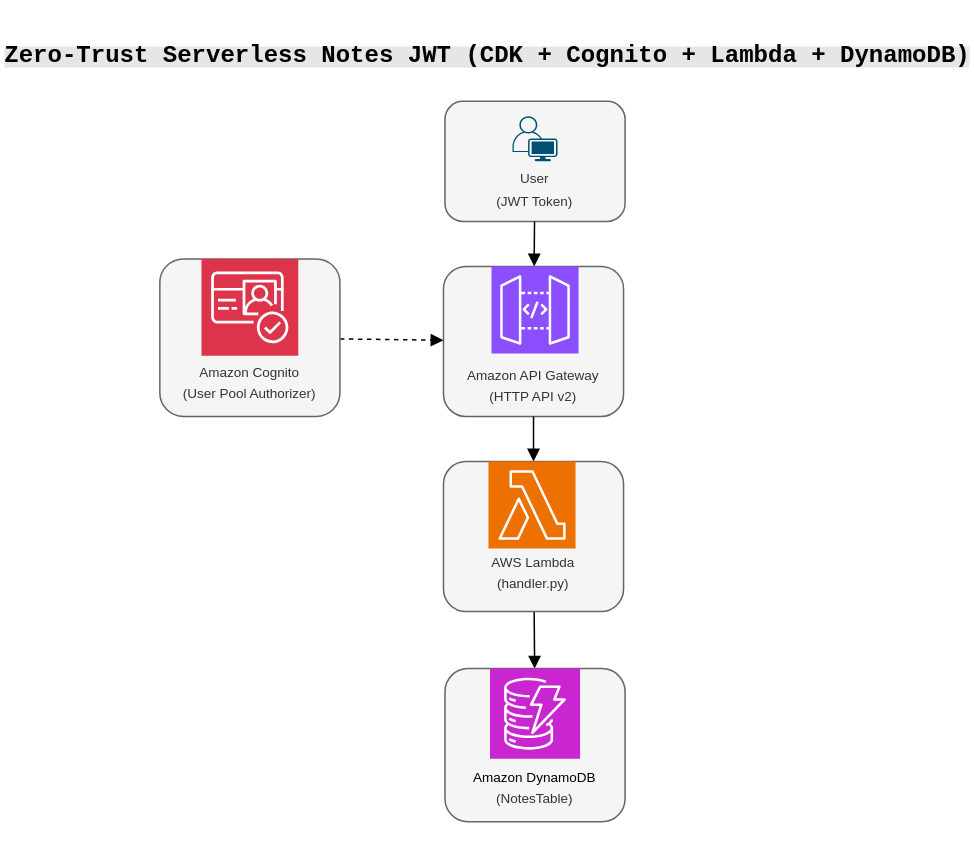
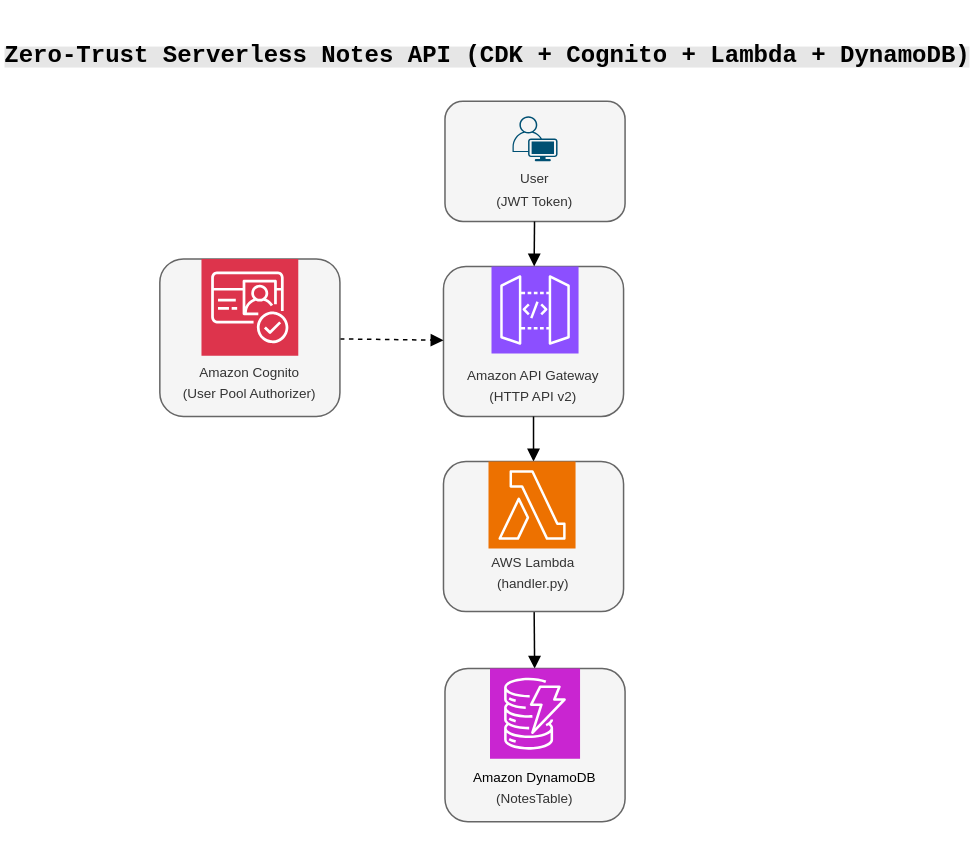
  <mxCell id="0" />
  <mxCell id="1" parent="0" />
  <mxCell id="2" value="" style="group" vertex="1" connectable="0" parent="1"><mxGeometry x="106" y="67" width="310" height="480" as="geometry" /></mxCell>
  <mxCell id="3" value="&lt;div&gt;&lt;font style=&quot;font-size: 9px;&quot;&gt;&lt;br&gt;&lt;/font&gt;&lt;/div&gt;&lt;font style=&quot;font-size: 9px;&quot;&gt;&lt;div style=&quot;&quot;&gt;&lt;font style=&quot;&quot;&gt;&lt;br&gt;&lt;/font&gt;&lt;/div&gt;&lt;div style=&quot;&quot;&gt;&lt;font style=&quot;&quot;&gt;&lt;br&gt;&lt;/font&gt;&lt;/div&gt;User&lt;br&gt;(JWT Token)&lt;/font&gt;" style="rounded=1;whiteSpace=wrap;html=1;fillColor=#f5f5f5;fontColor=#333333;strokeColor=#666666;" vertex="1" parent="2"><mxGeometry x="190" width="120" height="80" as="geometry" /></mxCell>
  <mxCell id="4" value="&lt;div&gt;&lt;font style=&quot;font-size: 9px;&quot;&gt;&lt;br&gt;&lt;/font&gt;&lt;/div&gt;&lt;font style=&quot;font-size: 9px;&quot;&gt;&lt;div style=&quot;&quot;&gt;&lt;font style=&quot;&quot;&gt;&lt;br&gt;&lt;/font&gt;&lt;/div&gt;&lt;div style=&quot;&quot;&gt;&lt;font style=&quot;&quot;&gt;&lt;br&gt;&lt;/font&gt;&lt;/div&gt;&lt;div style=&quot;&quot;&gt;&lt;font style=&quot;&quot;&gt;&lt;br&gt;&lt;/font&gt;&lt;/div&gt;&lt;div style=&quot;&quot;&gt;&lt;font style=&quot;&quot;&gt;&lt;br&gt;&lt;/font&gt;&lt;/div&gt;Amazon API Gateway&lt;br&gt;(HTTP API v2)&lt;/font&gt;" style="rounded=1;fillColor=#f5f5f5;strokeColor=#666666;whiteSpace=wrap;html=1;fontColor=#333333;" vertex="1" parent="2"><mxGeometry x="189" y="110" width="120" height="100" as="geometry" /></mxCell>
  <mxCell id="5" style="endArrow=block;html=1;" edge="1" parent="2" source="3" target="4"><mxGeometry relative="1" as="geometry" /></mxCell>
  <mxCell id="6" style="endArrow=block;html=1;" edge="1" parent="2" source="4" target="12"><mxGeometry relative="1" as="geometry" /></mxCell>
  <mxCell id="7" style="endArrow=block;dashed=1;html=1;" edge="1" parent="2" source="19" target="4"><mxGeometry relative="1" as="geometry" /></mxCell>
  <mxCell id="8" value="" style="sketch=0;points=[[0,0,0],[0.25,0,0],[0.5,0,0],[0.75,0,0],[1,0,0],[0,1,0],[0.25,1,0],[0.5,1,0],[0.75,1,0],[1,1,0],[0,0.25,0],[0,0.5,0],[0,0.75,0],[1,0.25,0],[1,0.5,0],[1,0.75,0]];outlineConnect=0;fontColor=#232F3E;fillColor=#8C4FFF;strokeColor=#ffffff;dashed=0;verticalLabelPosition=bottom;verticalAlign=top;align=center;html=1;fontSize=12;fontStyle=0;aspect=fixed;shape=mxgraph.aws4.resourceIcon;resIcon=mxgraph.aws4.api_gateway;" vertex="1" parent="2"><mxGeometry x="221" y="110" width="58" height="58" as="geometry" /></mxCell>
  <mxCell id="9" value="" style="points=[[0.35,0,0],[0.98,0.51,0],[1,0.71,0],[0.67,1,0],[0,0.795,0],[0,0.65,0]];verticalLabelPosition=bottom;sketch=0;html=1;verticalAlign=top;aspect=fixed;align=center;pointerEvents=1;shape=mxgraph.cisco19.user;fillColor=#005073;strokeColor=none;" vertex="1" parent="2"><mxGeometry x="235" y="10" width="30" height="30" as="geometry" /></mxCell>
  <mxCell id="10" value="" style="endArrow=block;html=1;" edge="1" parent="2" source="12" target="17"><mxGeometry relative="1" as="geometry"><mxPoint x="267" y="240" as="sourcePoint" /><mxPoint x="255" y="378" as="targetPoint" /></mxGeometry></mxCell>
  <mxCell id="11" value="" style="group" vertex="1" connectable="0" parent="2"><mxGeometry x="189" y="240" width="120" height="100" as="geometry" /></mxCell>
  <mxCell id="12" value="&lt;div&gt;&lt;font style=&quot;font-size: 9px;&quot;&gt;&lt;br&gt;&lt;/font&gt;&lt;/div&gt;&lt;font style=&quot;font-size: 9px;&quot;&gt;&lt;div style=&quot;&quot;&gt;&lt;font style=&quot;&quot;&gt;&lt;br&gt;&lt;/font&gt;&lt;/div&gt;&lt;div style=&quot;&quot;&gt;&lt;font style=&quot;&quot;&gt;&lt;br&gt;&lt;/font&gt;&lt;/div&gt;&lt;div style=&quot;&quot;&gt;&lt;font style=&quot;&quot;&gt;&lt;br&gt;&lt;/font&gt;&lt;/div&gt;AWS Lambda&lt;br&gt;(handler.py)&lt;/font&gt;" style="rounded=1;fillColor=#f5f5f5;strokeColor=#666666;whiteSpace=wrap;html=1;fontColor=#333333;" vertex="1" parent="11"><mxGeometry width="120" height="100" as="geometry" /></mxCell>
  <mxCell id="13" value="" style="sketch=0;points=[[0,0,0],[0.25,0,0],[0.5,0,0],[0.75,0,0],[1,0,0],[0,1,0],[0.25,1,0],[0.5,1,0],[0.75,1,0],[1,1,0],[0,0.25,0],[0,0.5,0],[0,0.75,0],[1,0.25,0],[1,0.5,0],[1,0.75,0]];outlineConnect=0;fontColor=#232F3E;fillColor=#ED7100;strokeColor=#ffffff;dashed=0;verticalLabelPosition=bottom;verticalAlign=top;align=center;html=1;fontSize=12;fontStyle=0;aspect=fixed;shape=mxgraph.aws4.resourceIcon;resIcon=mxgraph.aws4.lambda;" vertex="1" parent="11"><mxGeometry x="30" width="58" height="58" as="geometry" /></mxCell>
  <mxCell id="14" value="" style="group" vertex="1" connectable="0" parent="2"><mxGeometry x="190" y="378" width="120" height="102" as="geometry" /></mxCell>
  <mxCell id="15" value="&lt;div&gt;&lt;font style=&quot;font-size: 9px;&quot;&gt;&lt;br&gt;&lt;/font&gt;&lt;/div&gt;&lt;font style=&quot;font-size: 9px;&quot;&gt;&lt;div style=&quot;&quot;&gt;&lt;font style=&quot;&quot;&gt;&lt;br&gt;&lt;/font&gt;&lt;/div&gt;&lt;div style=&quot;&quot;&gt;&lt;font style=&quot;&quot;&gt;&lt;br&gt;&lt;/font&gt;&lt;/div&gt;&lt;div style=&quot;&quot;&gt;&lt;font style=&quot;&quot;&gt;&lt;br&gt;&lt;/font&gt;&lt;/div&gt;&lt;div style=&quot;&quot;&gt;&lt;span style=&quot;background-color: transparent; color: light-dark(rgb(0, 0, 0), rgb(255, 255, 255));&quot;&gt;&lt;br&gt;&lt;/span&gt;&lt;/div&gt;&lt;div style=&quot;&quot;&gt;&lt;span style=&quot;background-color: transparent; color: light-dark(rgb(0, 0, 0), rgb(255, 255, 255));&quot;&gt;Amazon DynamoDB&lt;/span&gt;&lt;/div&gt;(NotesTable)&lt;/font&gt;" style="rounded=1;fillColor=#f5f5f5;strokeColor=#666666;whiteSpace=wrap;html=1;fontColor=#333333;" vertex="1" parent="14"><mxGeometry width="120" height="102" as="geometry" /></mxCell>
  <mxCell id="16" style="endArrow=block;html=1;" edge="1" parent="14" source="17" target="15"><mxGeometry relative="1" as="geometry" /></mxCell>
  <mxCell id="17" value="" style="sketch=0;points=[[0,0,0],[0.25,0,0],[0.5,0,0],[0.75,0,0],[1,0,0],[0,1,0],[0.25,1,0],[0.5,1,0],[0.75,1,0],[1,1,0],[0,0.25,0],[0,0.5,0],[0,0.75,0],[1,0.25,0],[1,0.5,0],[1,0.75,0]];outlineConnect=0;fontColor=#232F3E;fillColor=#C925D1;strokeColor=#ffffff;dashed=0;verticalLabelPosition=bottom;verticalAlign=top;align=center;html=1;fontSize=12;fontStyle=0;aspect=fixed;shape=mxgraph.aws4.resourceIcon;resIcon=mxgraph.aws4.dynamodb;" vertex="1" parent="14"><mxGeometry x="30" width="60" height="60" as="geometry" /></mxCell>
  <mxCell id="18" value="" style="group" vertex="1" connectable="0" parent="2"><mxGeometry y="105" width="120" height="105" as="geometry" /></mxCell>
  <mxCell id="19" value="&lt;div&gt;&lt;font style=&quot;font-size: 9px;&quot;&gt;&lt;br&gt;&lt;/font&gt;&lt;/div&gt;&lt;div&gt;&lt;font style=&quot;font-size: 9px;&quot;&gt;&lt;br&gt;&lt;/font&gt;&lt;/div&gt;&lt;div&gt;&lt;font style=&quot;font-size: 9px;&quot;&gt;&lt;br&gt;&lt;/font&gt;&lt;/div&gt;&lt;div&gt;&lt;font style=&quot;font-size: 9px;&quot;&gt;&lt;br&gt;&lt;/font&gt;&lt;/div&gt;&lt;font style=&quot;font-size: 9px;&quot;&gt;Amazon Cognito&lt;br&gt;(User Pool Authorizer)&lt;/font&gt;" style="rounded=1;whiteSpace=wrap;html=1;strokeColor=#666666;fillColor=#f5f5f5;fontColor=#333333;" vertex="1" parent="18"><mxGeometry width="120" height="105" as="geometry" /></mxCell>
  <mxCell id="20" value="" style="sketch=0;points=[[0,0,0],[0.25,0,0],[0.5,0,0],[0.75,0,0],[1,0,0],[0,1,0],[0.25,1,0],[0.5,1,0],[0.75,1,0],[1,1,0],[0,0.25,0],[0,0.5,0],[0,0.75,0],[1,0.25,0],[1,0.5,0],[1,0.75,0]];outlineConnect=0;fontColor=#232F3E;fillColor=#DD344C;strokeColor=#ffffff;dashed=0;verticalLabelPosition=bottom;verticalAlign=top;align=center;html=1;fontSize=12;fontStyle=0;aspect=fixed;shape=mxgraph.aws4.resourceIcon;resIcon=mxgraph.aws4.cognito;" vertex="1" parent="18"><mxGeometry x="27.75" width="64.5" height="64.5" as="geometry" /></mxCell>
- <mxCell id="21" value="&lt;div style=&quot;font-family: Consolas, &amp;quot;Courier New&amp;quot;, monospace; line-height: 19px; white-space-collapse: preserve;&quot;&gt;&lt;span style=&quot;font-weight: bold; background-color: rgb(230, 230, 230);&quot;&gt;&lt;font style=&quot;color: rgb(0, 0, 0); font-size: 16px;&quot;&gt;Zero-Trust Serverless Notes JWT (CDK + Cognito + Lambda + DynamoDB)&lt;/font&gt;&lt;/span&gt;&lt;/div&gt;" style="text;html=1;align=center;verticalAlign=middle;resizable=0;points=[];autosize=1;strokeColor=none;fillColor=none;" vertex="1" parent="1"><mxGeometry x="20" y="20" width="607" height="33" as="geometry" /></mxCell>
+ <mxCell id="21" value="&lt;div style=&quot;font-family: Consolas, &amp;quot;Courier New&amp;quot;, monospace; line-height: 19px; white-space-collapse: preserve;&quot;&gt;&lt;span style=&quot;font-weight: bold; background-color: rgb(230, 230, 230);&quot;&gt;&lt;font style=&quot;color: rgb(0, 0, 0); font-size: 16px;&quot;&gt;Zero-Trust Serverless Notes API (CDK + Cognito + Lambda + DynamoDB)&lt;/font&gt;&lt;/span&gt;&lt;/div&gt;" style="text;html=1;align=center;verticalAlign=middle;resizable=0;points=[];autosize=1;strokeColor=none;fillColor=none;" vertex="1" parent="1"><mxGeometry x="20" y="20" width="607" height="33" as="geometry" /></mxCell>
